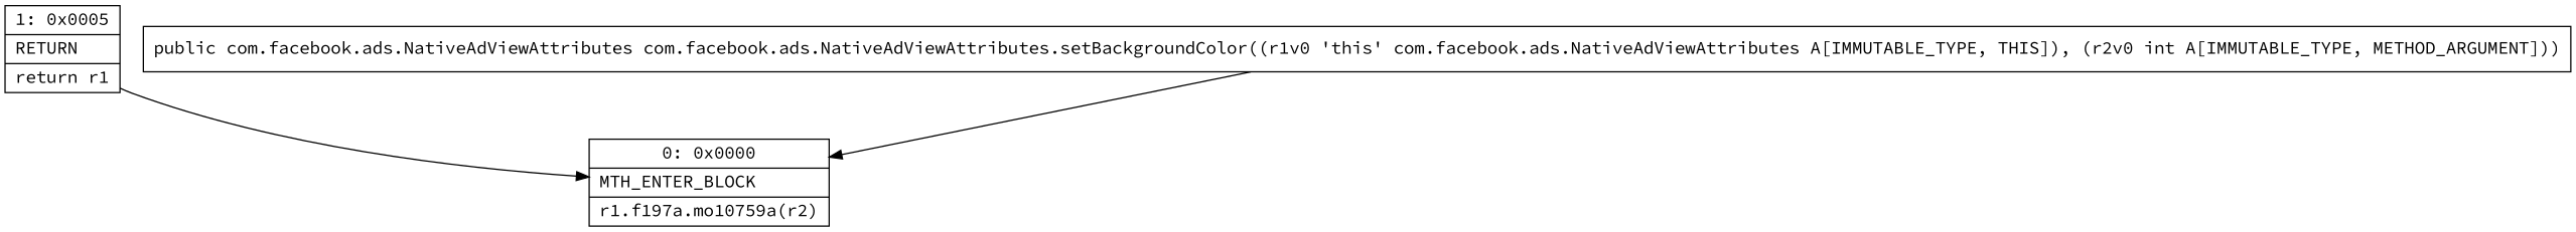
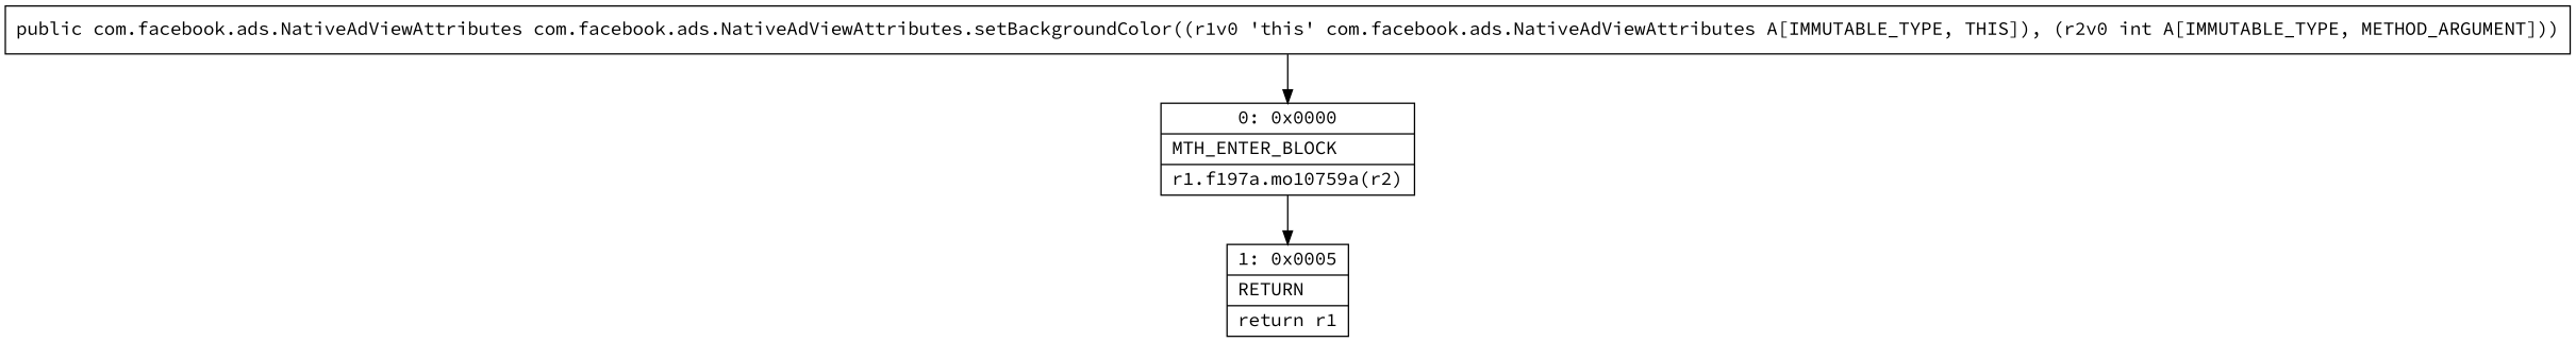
  digraph {
    fontname="Source Code Pro"
    node [shape=record fontname="Source Code Pro"]
    edge [fontname="Source Code Pro"]
    n1 [label="{0\:\ 0x0000|MTH_ENTER_BLOCK\l|r1.f197a.mo10759a(r2)\l}"]
    n2 [label="{1\:\ 0x0005|RETURN\l|return r1\l}"]
    n3 [label="{public com.facebook.ads.NativeAdViewAttributes com.facebook.ads.NativeAdViewAttributes.setBackgroundColor((r1v0 'this' com.facebook.ads.NativeAdViewAttributes A[IMMUTABLE_TYPE, THIS]), (r2v0 int A[IMMUTABLE_TYPE, METHOD_ARGUMENT])) }"]
-   n2 -> n1
+   n1 -> n2
    n3 -> n1
  }
